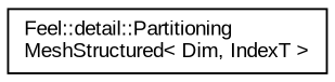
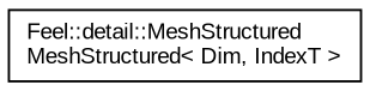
  digraph {
    rankdir=LR
    fontname="Liberation Sans"
-   n1 [color=black fillcolor=white fontname="Liberation Sans" fontsize=10 height=0.2 label="Feel::detail::Partitioning\lMeshStructured\< Dim, IndexT \>" shape=record style=filled width=0.4]
+   n1 [color=black fillcolor=white fontname="Liberation Sans" fontsize=10 height=0.2 label="Feel::detail::MeshStructured\lMeshStructured\< Dim, IndexT \>" shape=record style=filled width=0.4]
  }
